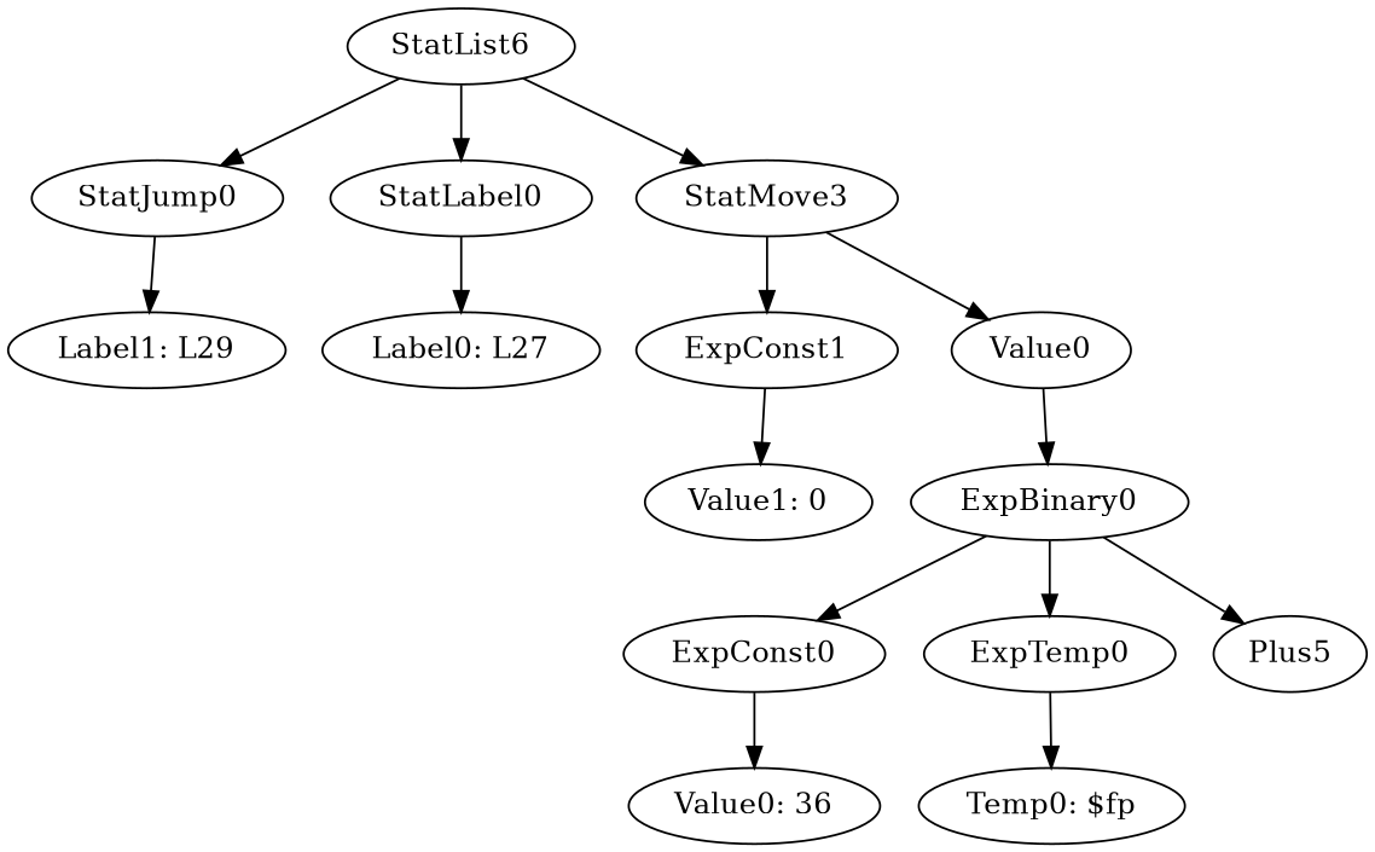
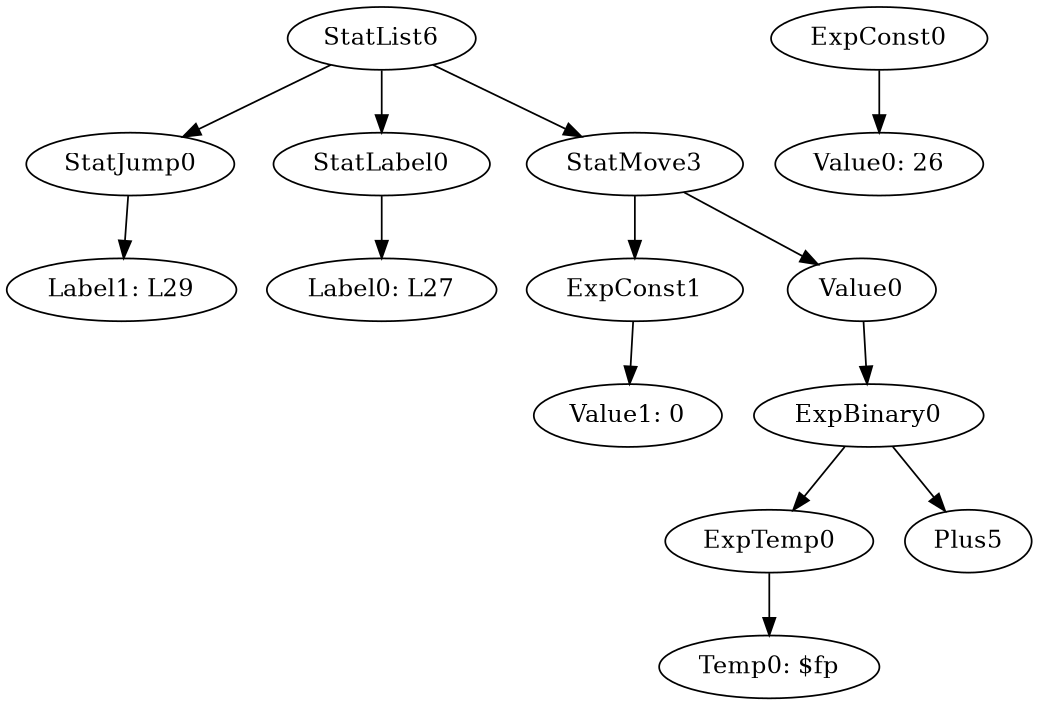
  digraph {
    ordering=out
    ExpConst1
    "Value1: 0"
    n3 [label=Value0]
    ExpBinary0
    ExpConst0
    ExpTemp0
    n7 [label=Plus5]
-   "Value0: 36"
+   "Value0: 36" [label="Value0: 26"]
    "Temp0: $fp"
    StatJump0
    "Label1: L29"
    StatLabel0
    "Label0: L27"
    n14 [label=StatList6]
    n15 [label=StatMove3]
    ExpConst1 -> "Value1: 0"
    n3 -> ExpBinary0
-   ExpBinary0 -> ExpConst0
    ExpBinary0 -> ExpTemp0
    ExpBinary0 -> n7
    ExpConst0 -> "Value0: 36"
    ExpTemp0 -> "Temp0: $fp"
    StatJump0 -> "Label1: L29"
    StatLabel0 -> "Label0: L27"
    n14 -> StatJump0
    n14 -> StatLabel0
    n14 -> n15
    n15 -> ExpConst1
    n15 -> n3
  }
